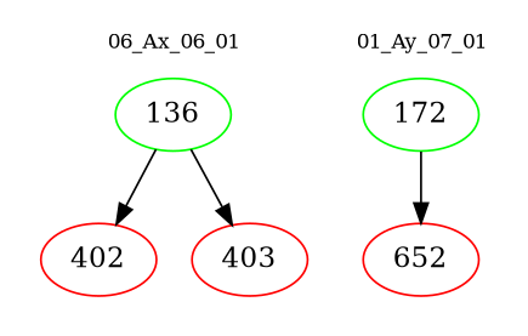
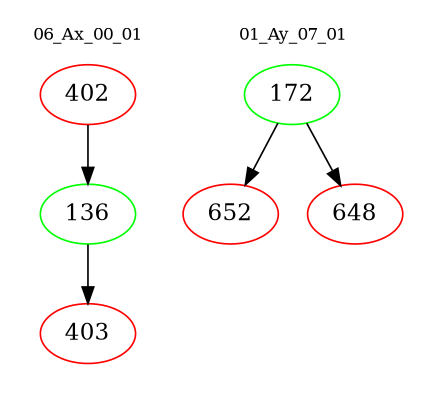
  digraph {
    node [color=red]
    edge [color=black]
    n1 [color=green label=136]
    n2 [label=402]
    n3 [label=403]
    n4 [color=green label=172]
    n5 [label=652]
+   n6 [label=648]
    subgraph cluster_1 {
      color=white
      fontsize=10
-     label="06_Ax_06_01"
+     label="06_Ax_00_01"
      n1
      n2
      n3
    }
    subgraph cluster_2 {
      color=white
      fontsize=10
      label="01_Ay_07_01"
      n4
      n5
+     n6
    }
-   n1 -> n2
+   n2 -> n1
    n1 -> n3
    n4 -> n5
+   n4 -> n6
  }
